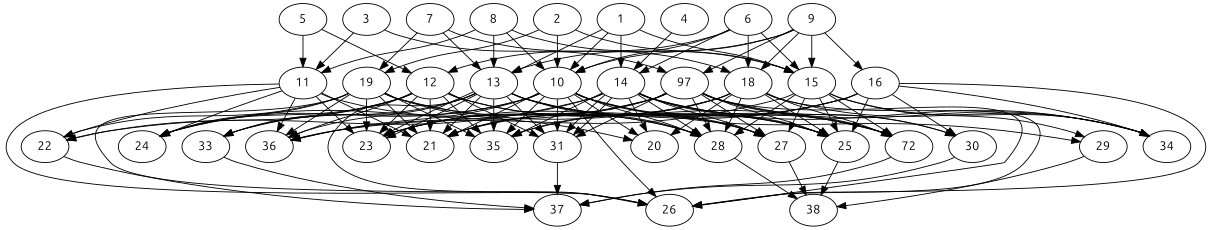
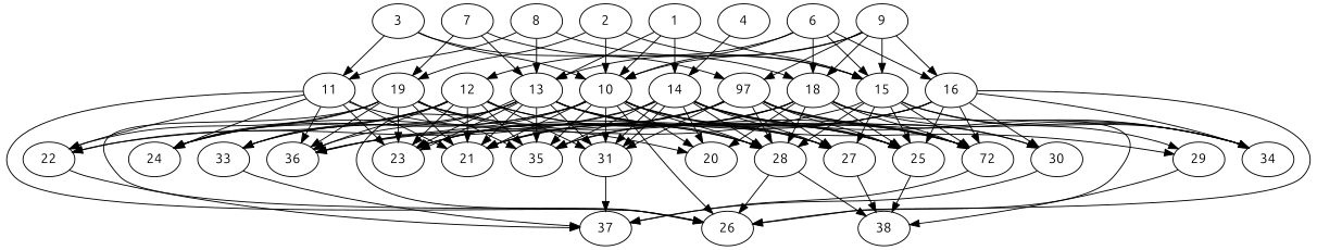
  digraph {
    fontname=Ubuntu
    node [alpha=0.15 fontname=Ubuntu]
    edge [fontname=Ubuntu]
    1 [alpha=0.03 expect_size=1230124297219509]
    10 [alpha=0.18 expect_size=38650032739581952000]
    13 [alpha=0.06 expect_size=77289202949361552]
    14 [alpha=0.12 expect_size=30640189044354140]
    15 [alpha=0.08 expect_size=6595409247790540]
    20 [alpha=0.14 expect_size=12976441709980276]
    21 [expect_size=20128869447294344]
    24 [alpha=0.11 expect_size=8649895524669542]
    25 [alpha=0.12 expect_size=7510510300533577]
    26 [alpha=0.10 expect_size=255478539541552768]
    27 [alpha=0.06 expect_size=832308801421760256]
    28 [alpha=0.14 expect_size=1393524195673384157184]
    29 [alpha=0.03 expect_size=77296798935398800]
    31 [alpha=0.18 expect_size=1413697737980953755648]
    33 [alpha=0.18 expect_size=803589131368900067328]
    35 [alpha=0.02 expect_size=224004723260937440]
    36 [alpha=0.20 expect_size=1176415155448670208]
    23 [alpha=0.17 expect_size=29950286926113144832]
    n19 [alpha=0.02 expect_size=36558051173738232 label=72]
    22 [alpha=0.11 expect_size=549683577355165952]
    30 [alpha=0.07 expect_size=136571546489472896]
    34 [alpha=0.09 expect_size=36123289478039352]
    38 [alpha=0.17 expect_size=2838990538218891776]
    37 [alpha=0.00 expect_size=1348390937422498627584]
    2 [alpha=0.05 expect_size=950778699892480000]
    19 [alpha=0.12 expect_size=6190911328405142]
    3 [alpha=0.06 expect_size=726889180414188672]
    11 [alpha=0.04 expect_size=17742679962593898]
    n29 [expect_size=402838952879887220736 label=97]
    4 [alpha=0.07 expect_size=988846146176830930944]
-   5 [alpha=0.19 expect_size=2389833150365696000]
    12 [alpha=0.07 expect_size=324399881764782656]
    6 [alpha=0.17 expect_size=1017267181883425]
    18 [expect_size=3168919202079068]
    7 [alpha=0.02 expect_size=753789351185997056]
    8 [expect_size=21590579383917140]
    9 [alpha=0.13 expect_size=3688214958086029312]
    16 [alpha=0.14 expect_size=1521886469804581376]
    1 -> 10
    1 -> 13
    1 -> 14
    1 -> 15
    10 -> 20
    10 -> 21
    10 -> 24
    10 -> 25
    10 -> 26
    10 -> 27
    10 -> 28
    10 -> 29
    10 -> 31
    10 -> 33
    10 -> 35
    10 -> 36
    13 -> 21
    13 -> 25
    13 -> 26
    13 -> 27
    13 -> 28
    13 -> 31
    13 -> 33
    13 -> 35
    13 -> 36
    13 -> 23
    13 -> 23
    13 -> n19
    14 -> 20
    14 -> 25
    14 -> 27
    14 -> 28
    14 -> 31
    14 -> 31
    14 -> 35
    14 -> 36
    14 -> n19
    14 -> 22
    14 -> 30
    14 -> 34
    15 -> 25
    15 -> 27
    15 -> 28
    15 -> 29
    15 -> 36
    15 -> n19
    15 -> 34
    25 -> 38
    27 -> 38
    28 -> 38
    29 -> 38
    31 -> 37
    33 -> 37
    n19 -> 37
    22 -> 37
    30 -> 37
    2 -> 10
    2 -> 15
    2 -> 19
    19 -> 20
    19 -> 21
    19 -> 24
    19 -> 26
    19 -> 28
    19 -> 35
    19 -> 36
    19 -> 23
    19 -> n19
    19 -> 22
-   8 -> 10
+   3 -> 10
    3 -> 11
    3 -> n29
    11 -> 21
    11 -> 24
    11 -> 26
    11 -> 28
    11 -> 36
    11 -> 23
    11 -> 22
    n29 -> 21
    n29 -> 24
    n29 -> 25
-   n29 -> 26
+   28 -> 26
    n29 -> 27
    n29 -> 28
    n29 -> 31
    n29 -> 23
    n29 -> n19
    n29 -> 30
    n29 -> 34
    4 -> 14
-   5 -> 11
-   5 -> 12
    12 -> 21
    12 -> 24
    12 -> 25
    12 -> 27
    12 -> 31
    12 -> 33
    12 -> 35
    12 -> 36
    12 -> 23
    12 -> 22
    6 -> 10
-   6 -> 14
+   6 -> 16
    6 -> 15
    6 -> 12
    6 -> 18
    18 -> 20
    18 -> 21
    18 -> 25
    18 -> 26
    18 -> 28
    18 -> 35
    18 -> 23
    18 -> n19
    18 -> 34
    7 -> 13
    7 -> 19
    7 -> 18
    8 -> 13
    8 -> 15
    8 -> 11
    9 -> 10
    9 -> 13
    9 -> 15
    9 -> n29
    9 -> 18
    9 -> 16
    16 -> 21
    16 -> 25
    16 -> 26
    16 -> 35
    16 -> 23
+   16 -> n19
    16 -> 30
    16 -> 34
  }
